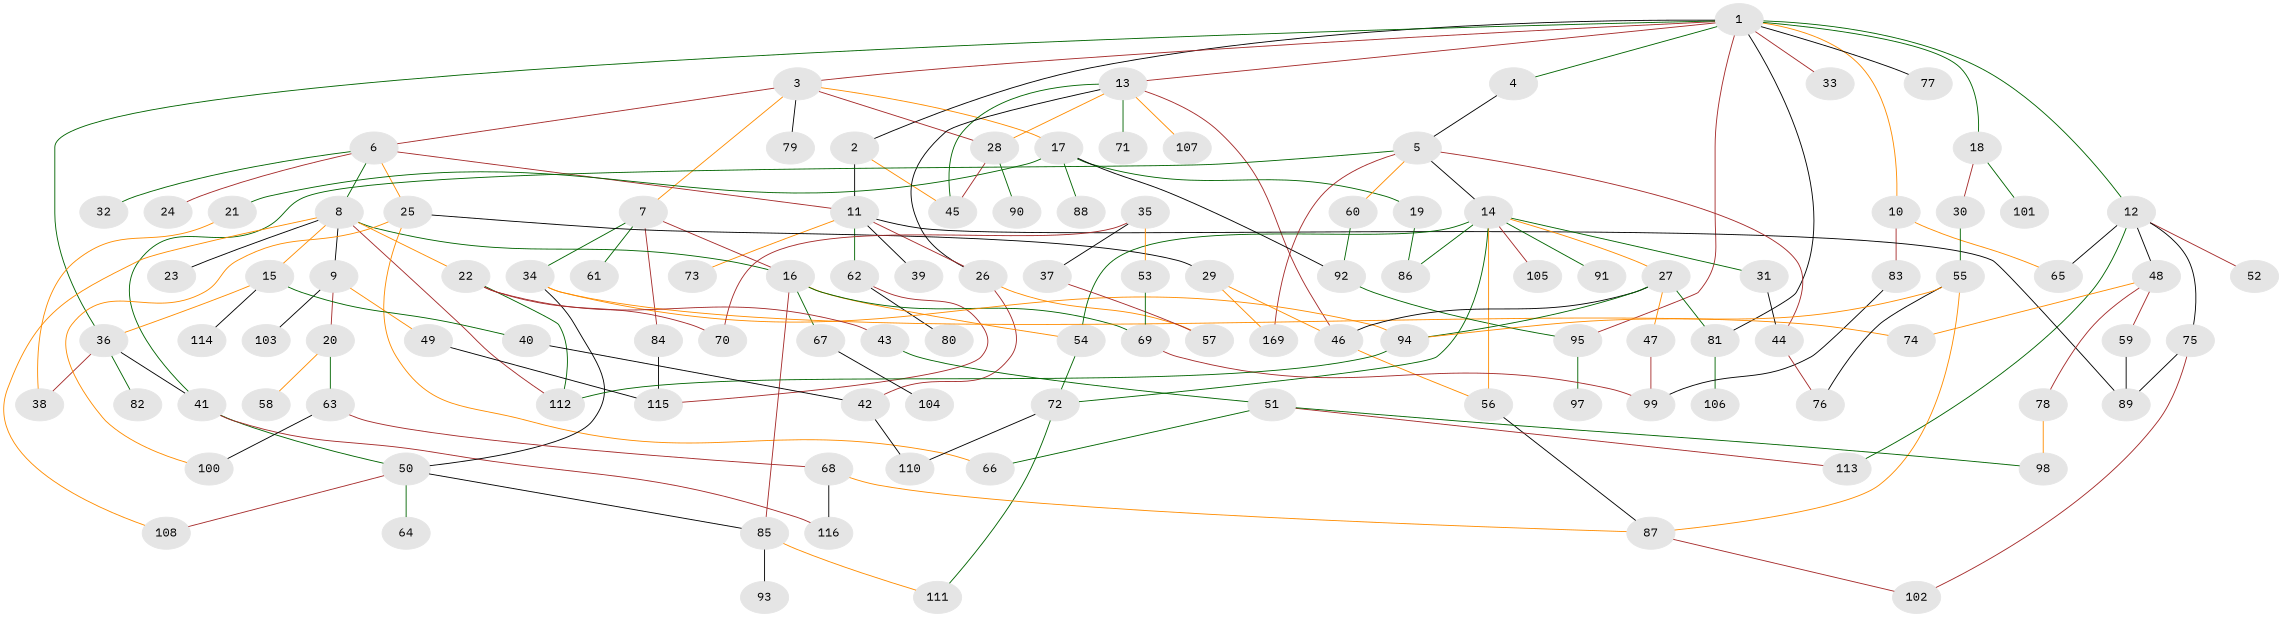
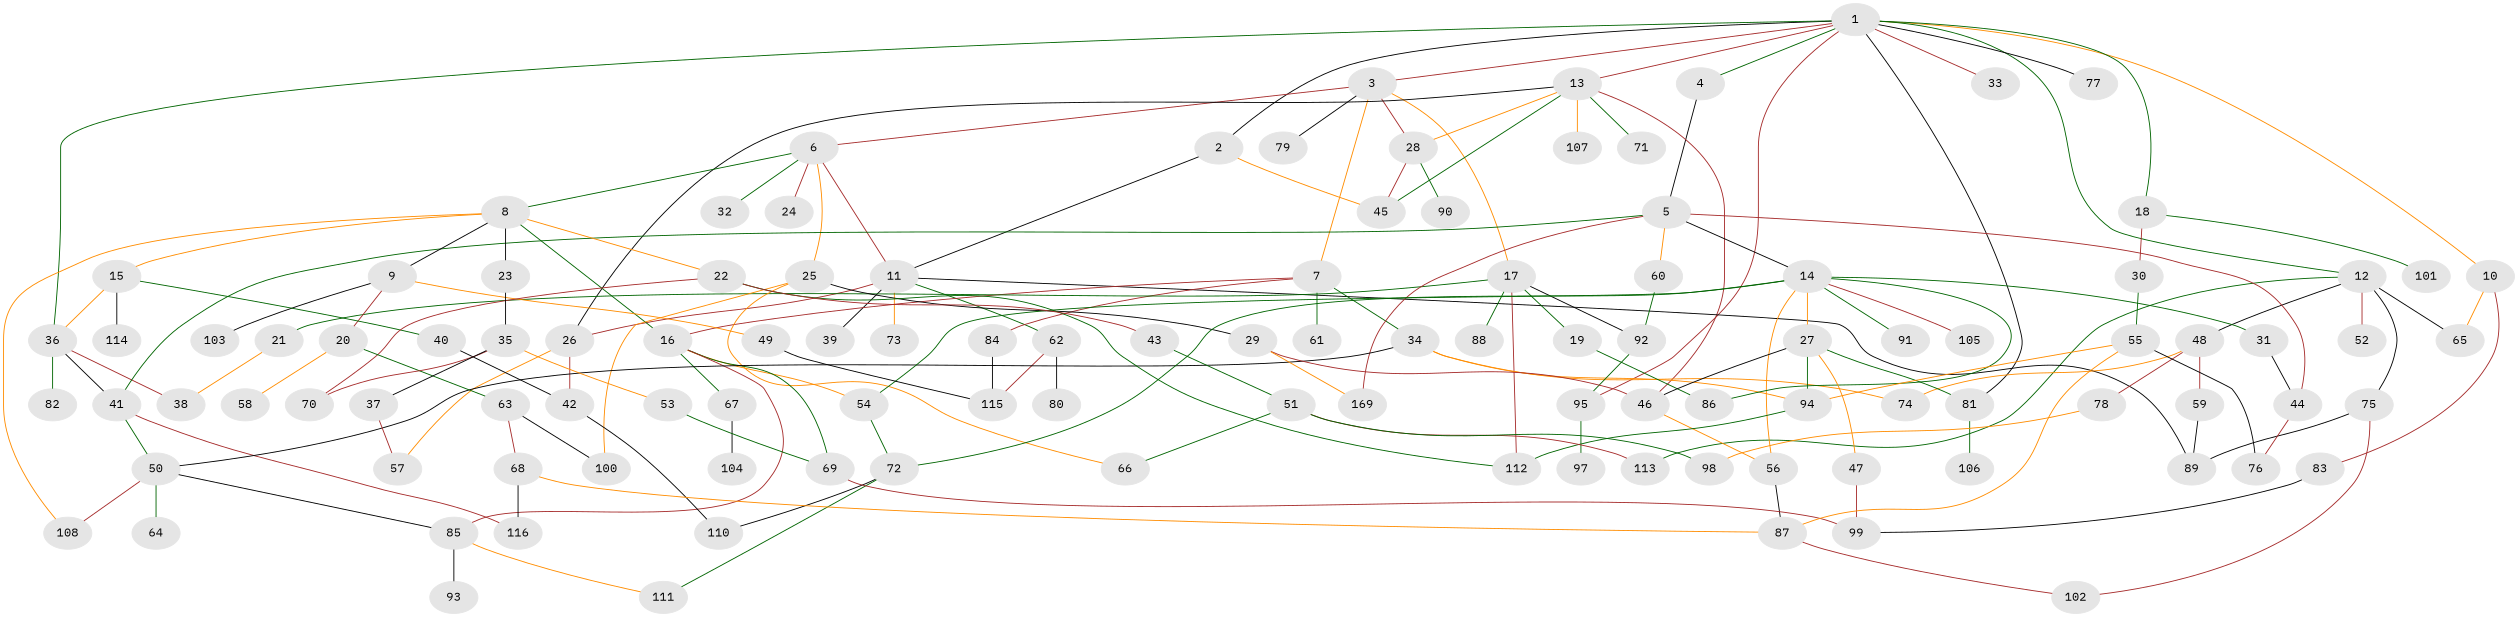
  graph {
    fontname="IBM Plex Mono"
    node [color=gray90 fontname="IBM Plex Mono" style=filled]
    edge [color=darkgreen fontname="IBM Plex Mono"]
    1
    2
    3
    4
    10
    12
    13
    18
    33
    36
    77
    81
    95
    11
    45
    6
    7
    17
    28
    79
    5
    65
    83
    48
    52
    75
    113
    26
    46
    71
    107
    30
    101
    41
    38
    82
    106
    97
    39
    62
    73
    89
    8
    24
    25
    32
    16
    34
    61
    84
    19
    21
    88
    92
    90
    14
    44
    60
    n59 [label=169]
    27
    31
    54
    56
    72
    86
    91
    105
    50
    116
    76
    9
    15
    22
    23
    108
    112
    29
    66
    100
    67
    69
    85
    94
    74
    115
    20
    49
    103
    40
    114
    43
    70
    35
    58
    63
    99
    42
    57
    80
    59
    78
    102
    47
    87
    110
    111
    104
    93
    55
    68
    51
    37
    53
    64
    98
    1 -- 2 [color=black]
    1 -- 3 [color=brown]
    1 -- 4
    1 -- 10 [color=darkorange]
    1 -- 12
    1 -- 13 [color=brown]
    1 -- 18
    1 -- 33 [color=brown]
    1 -- 36
    1 -- 77 [color=black]
    1 -- 81 [color=black]
    1 -- 95 [color=brown]
    2 -- 11 [color=black]
    2 -- 45 [color=darkorange]
    3 -- 6 [color=brown]
    3 -- 7 [color=darkorange]
    3 -- 17 [color=darkorange]
    3 -- 28 [color=brown]
    3 -- 79 [color=black]
    4 -- 5 [color=black]
    10 -- 65 [color=darkorange]
    10 -- 83 [color=brown]
    12 -- 65 [color=black]
    12 -- 48 [color=black]
    12 -- 52 [color=brown]
    12 -- 75 [color=black]
    12 -- 113
    13 -- 45
    13 -- 28 [color=darkorange]
    13 -- 26 [color=black]
    13 -- 46 [color=brown]
    13 -- 71
    13 -- 107 [color=darkorange]
    18 -- 30 [color=brown]
    18 -- 101
    36 -- 41 [color=black]
    36 -- 38 [color=brown]
    36 -- 82
    81 -- 106
    95 -- 97
    11 -- 26 [color=brown]
    11 -- 39 [color=black]
    11 -- 62
    11 -- 73 [color=darkorange]
    11 -- 89 [color=black]
    6 -- 11 [color=brown]
    6 -- 8
    6 -- 24 [color=brown]
    6 -- 25 [color=darkorange]
    6 -- 32
    7 -- 16 [color=brown]
    7 -- 34
    7 -- 61
    7 -- 84 [color=brown]
    17 -- 19
    17 -- 21
    17 -- 88
    17 -- 92 [color=black]
    28 -- 45 [color=brown]
    28 -- 90
    5 -- 41
    5 -- 14 [color=black]
    5 -- 44 [color=brown]
    5 -- 60 [color=darkorange]
    5 -- n59 [color=brown]
    83 -- 99 [color=black]
    48 -- 74 [color=darkorange]
    48 -- 59 [color=brown]
    48 -- 78 [color=brown]
    75 -- 89 [color=black]
    75 -- 102 [color=brown]
    26 -- 42 [color=brown]
    26 -- 57 [color=darkorange]
    46 -- 56 [color=darkorange]
    30 -- 55
    41 -- 50
    41 -- 116 [color=brown]
    62 -- 115 [color=brown]
    62 -- 80 [color=black]
    8 -- 16
    8 -- 9 [color=black]
    8 -- 15 [color=darkorange]
    8 -- 22 [color=darkorange]
    8 -- 23 [color=black]
    8 -- 108 [color=darkorange]
-   8 -- 112 [color=brown]
+   17 -- 112 [color=brown]
    25 -- 29 [color=black]
    25 -- 66 [color=darkorange]
    25 -- 100 [color=darkorange]
    16 -- 54 [color=darkorange]
    16 -- 67
    16 -- 69
    16 -- 85 [color=brown]
    34 -- 50 [color=black]
    34 -- 94 [color=darkorange]
    34 -- 74 [color=darkorange]
    84 -- 115 [color=black]
    19 -- 86
    21 -- 38 [color=darkorange]
    92 -- 95
    14 -- 27 [color=darkorange]
    14 -- 31
    14 -- 54
    14 -- 56 [color=darkorange]
    14 -- 72
    14 -- 86
    14 -- 91
    14 -- 105 [color=brown]
    44 -- 76 [color=brown]
    60 -- 92
    27 -- 81
    27 -- 46 [color=black]
    27 -- 94
    27 -- 47 [color=darkorange]
    31 -- 44 [color=black]
    54 -- 72
    56 -- 87 [color=black]
    72 -- 110 [color=black]
    72 -- 111
    50 -- 108 [color=brown]
    50 -- 85 [color=black]
    50 -- 64
    9 -- 20 [color=brown]
    9 -- 49 [color=darkorange]
    9 -- 103 [color=black]
    15 -- 36 [color=darkorange]
    15 -- 40
    15 -- 114 [color=black]
    22 -- 112
    22 -- 43 [color=brown]
    22 -- 70 [color=brown]
-   29 -- 46 [color=darkorange]
+   23 -- 35 [color=black]
+   29 -- 46 [color=brown]
    29 -- n59 [color=darkorange]
    67 -- 104 [color=black]
    69 -- 99 [color=brown]
    85 -- 111 [color=darkorange]
    85 -- 93 [color=black]
    94 -- 112
    20 -- 58 [color=darkorange]
    20 -- 63
    49 -- 115 [color=black]
    40 -- 42 [color=black]
    43 -- 51
    35 -- 70 [color=brown]
    35 -- 37 [color=black]
    35 -- 53 [color=darkorange]
    63 -- 100 [color=black]
    63 -- 68 [color=brown]
    42 -- 110 [color=black]
    59 -- 89 [color=black]
    78 -- 98 [color=darkorange]
    47 -- 99 [color=brown]
    87 -- 102 [color=brown]
    55 -- 76 [color=black]
    55 -- 94 [color=darkorange]
    55 -- 87 [color=darkorange]
    68 -- 116 [color=black]
    68 -- 87 [color=darkorange]
    51 -- 113 [color=brown]
    51 -- 66
    51 -- 98
    37 -- 57 [color=brown]
    53 -- 69
  }
